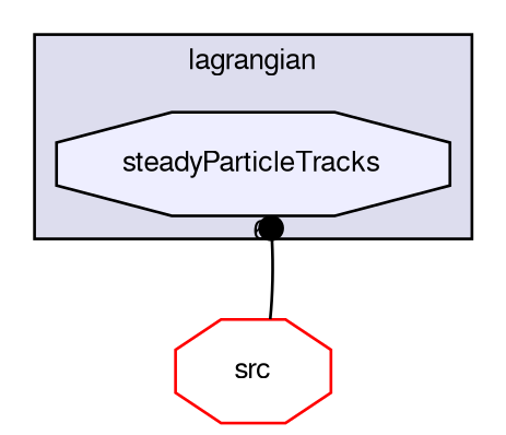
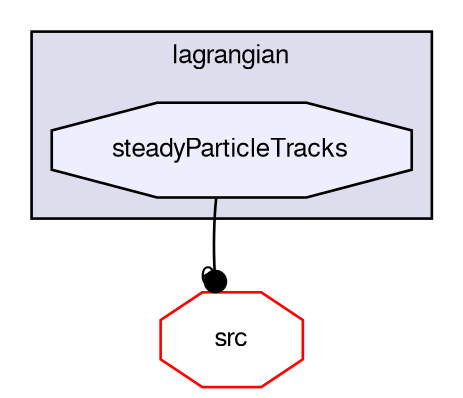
  digraph {
    compound=true
    node [fontname=FreeSans fontsize=10 shape=octagon]
    n1 [fillcolor="#eeeeff" label=steadyParticleTracks pencolor=black style=filled]
    n2 [color=red label=src]
    subgraph cluster_1 {
      bgcolor="#ddddee"
      fontname=FreeSans
      fontsize=10
      label=lagrangian
      pencolor=black
      n1
    }
-   n2 -> n1 [headlabel=6 labeldistance=1.5 labelfontname=FreeSans labelfontsize=10 style=solid arrowhead=dot]
+   n1 -> n2 [headlabel=6 labeldistance=1.5 labelfontname=FreeSans labelfontsize=10 style=solid arrowhead=dot]
  }
